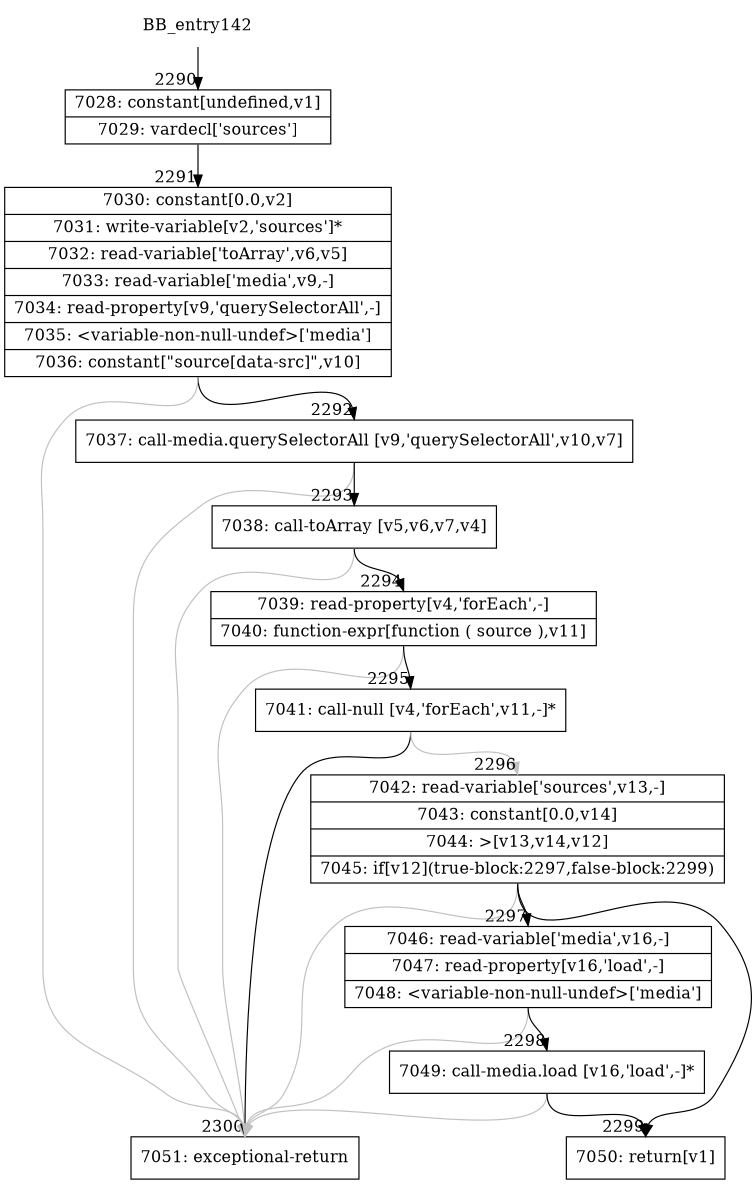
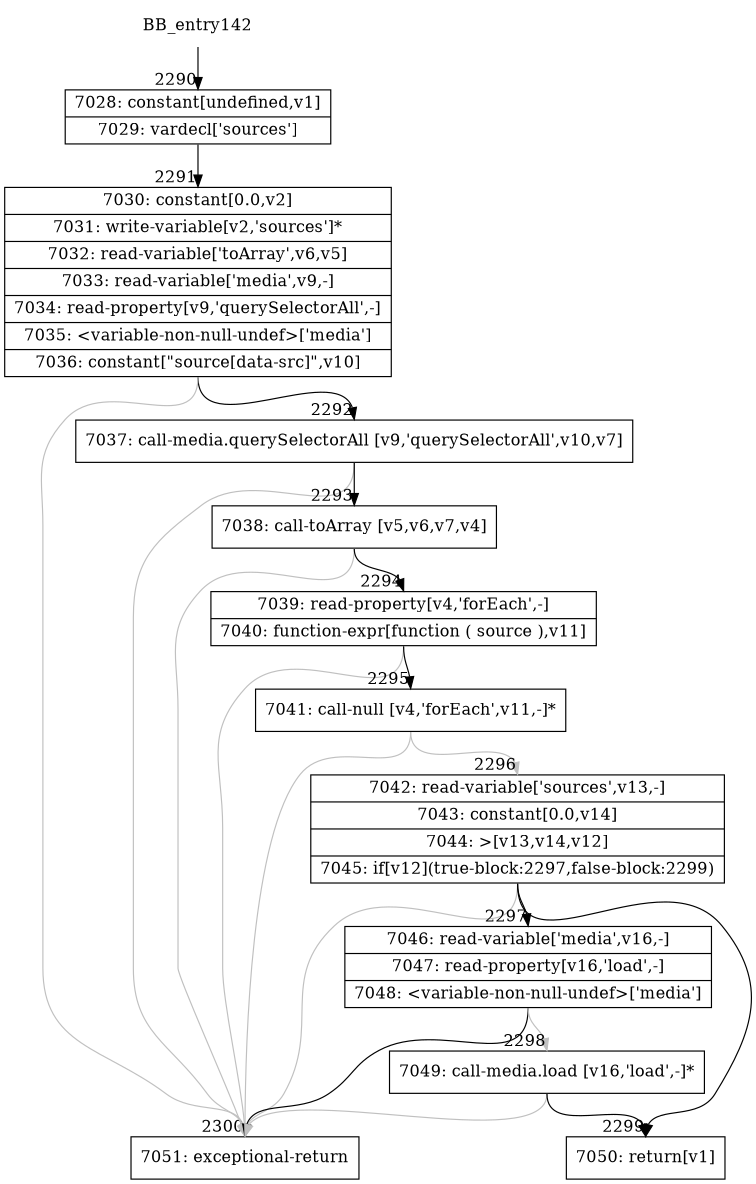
  digraph {
    rankdir=TD
    node [shape=record]
    edge [headport=n tailport=s]
    BB_entry142 [shape=none]
    n2 [label="{7028: constant[undefined,v1]|7029: vardecl['sources']}"]
    n3 [label="{7030: constant[0.0,v2]|7031: write-variable[v2,'sources']*|7032: read-variable['toArray',v6,v5]|7033: read-variable['media',v9,-]|7034: read-property[v9,'querySelectorAll',-]|7035: \<variable-non-null-undef\>['media']|7036: constant[\"source[data-src]\",v10]}"]
    n4 [label="{7037: call-media.querySelectorAll [v9,'querySelectorAll',v10,v7]}"]
    n5 [label="{7051: exceptional-return}"]
    n6 [label="{7038: call-toArray [v5,v6,v7,v4]}"]
    n7 [label="{7039: read-property[v4,'forEach',-]|7040: function-expr[function ( source ),v11]}"]
    n8 [label="{7041: call-null [v4,'forEach',v11,-]*}"]
    n9 [label="{7042: read-variable['sources',v13,-]|7043: constant[0.0,v14]|7044: \>[v13,v14,v12]|7045: if[v12](true-block:2297,false-block:2299)}"]
    n10 [label="{7046: read-variable['media',v16,-]|7047: read-property[v16,'load',-]|7048: \<variable-non-null-undef\>['media']}"]
    n11 [label="{7050: return[v1]}"]
    n12 [label="{7049: call-media.load [v16,'load',-]*}"]
    BB_entry142 -> n2 [headlabel="    2290"]
    n2 -> n3 [headlabel="      2291"]
    n3 -> n4 [headlabel="      2292"]
    n3 -> n5 [color=gray headlabel="      2300"]
    n4 -> n5 [color=gray]
    n4 -> n6 [headlabel="      2293"]
    n6 -> n5 [color=gray]
    n6 -> n7 [headlabel="      2294"]
    n7 -> n5 [color=gray]
    n7 -> n8 [headlabel="      2295"]
-   n8 -> n5 [color=black]
+   n8 -> n5 [color=gray]
    n8 -> n9 [color=gray headlabel="      2296"]
    n9 -> n5 [color=gray]
    n9 -> n10 [headlabel="      2297"]
    n9 -> n11 [headlabel="      2299"]
-   n10 -> n5 [color=gray]
-   n10 -> n12 [headlabel="      2298"]
+   n10 -> n5 [color=black]
+   n10 -> n12 [headlabel="      2298" color=gray]
    n12 -> n5 [color=gray]
    n12 -> n11
  }
